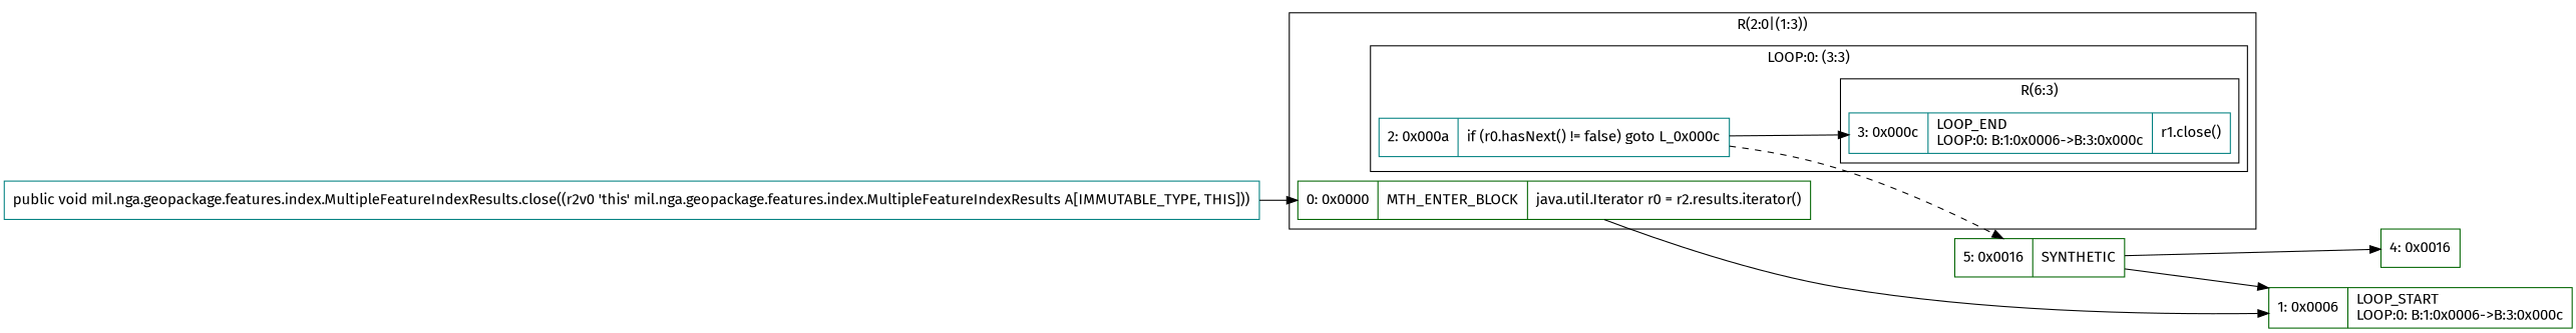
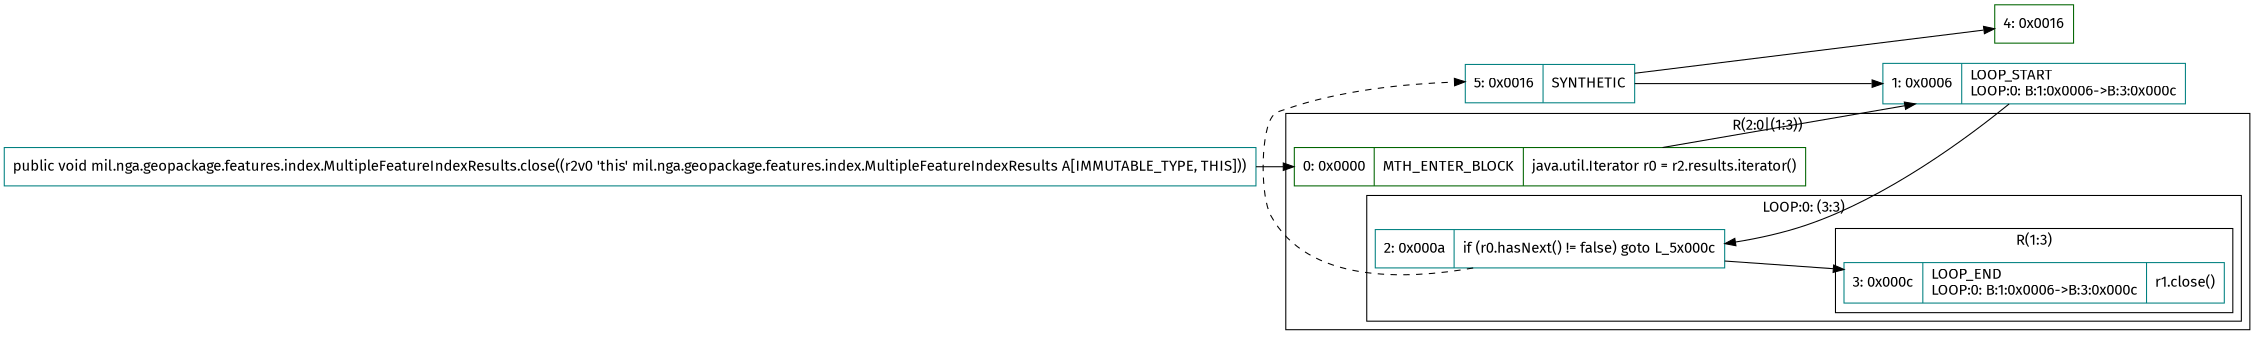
  digraph {
    fontname="Fira Sans"
    rankdir=LR
    node [color=teal fontname="Fira Sans" shape=record]
    edge [fontname="Fira Sans"]
    n1 [label="{3\:\ 0x000c|LOOP_END\lLOOP:0: B:1:0x0006\-\>B:3:0x000c\l|r1.close()\l}"]
-   n2 [label="{2\:\ 0x000a|if (r0.hasNext() != false) goto L_0x000c\l}"]
+   n2 [label="{2\:\ 0x000a|if (r0.hasNext() != false) goto L_5x000c\l}"]
    n3 [color=darkgreen label="{0\:\ 0x0000|MTH_ENTER_BLOCK\l|java.util.Iterator r0 = r2.results.iterator()\l}"]
-   n4 [color=darkgreen label="{5\:\ 0x0016|SYNTHETIC\l}"]
-   n5 [color=darkgreen label="{1\:\ 0x0006|LOOP_START\lLOOP:0: B:1:0x0006\-\>B:3:0x000c\l}"]
+   n4 [label="{5\:\ 0x0016|SYNTHETIC\l}"]
+   n5 [label="{1\:\ 0x0006|LOOP_START\lLOOP:0: B:1:0x0006\-\>B:3:0x000c\l}"]
    n6 [color=darkgreen label="{4\:\ 0x0016}"]
    n7 [label="{public void mil.nga.geopackage.features.index.MultipleFeatureIndexResults.close((r2v0 'this' mil.nga.geopackage.features.index.MultipleFeatureIndexResults A[IMMUTABLE_TYPE, THIS])) }"]
    subgraph cluster_1 {
      label="R(2:0|(1:3))"
      n3
      subgraph cluster_2 {
        label="LOOP:0: (3:3)"
        n2
        subgraph cluster_3 {
-         label="R(6:3)"
+         label="R(1:3)"
          n1
        }
      }
    }
    n2 -> n1
    n2 -> n4 [style=dashed]
    n3 -> n5
    n4 -> n5
    n4 -> n6
+   n5 -> n2
    n7 -> n3
  }
